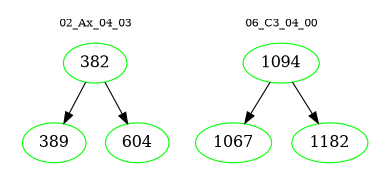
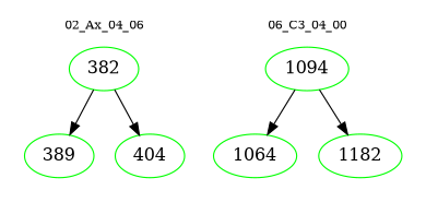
  digraph {
    node [color=green]
    edge [color=black]
    n1 [label=382]
    n2 [label=389]
-   n3 [label=604]
+   n3 [label=404]
    n4 [label=1094]
-   n5 [label=1067]
+   n5 [label=1064]
    n6 [label=1182]
    subgraph cluster_1 {
      color=white
      fontsize=10
-     label="02_Ax_04_03"
+     label="02_Ax_04_06"
      n1
      n2
      n3
    }
    subgraph cluster_2 {
      color=white
      fontsize=10
      label="06_C3_04_00"
      n4
      n5
      n6
    }
    n1 -> n2
    n1 -> n3
    n4 -> n5
    n4 -> n6
  }
